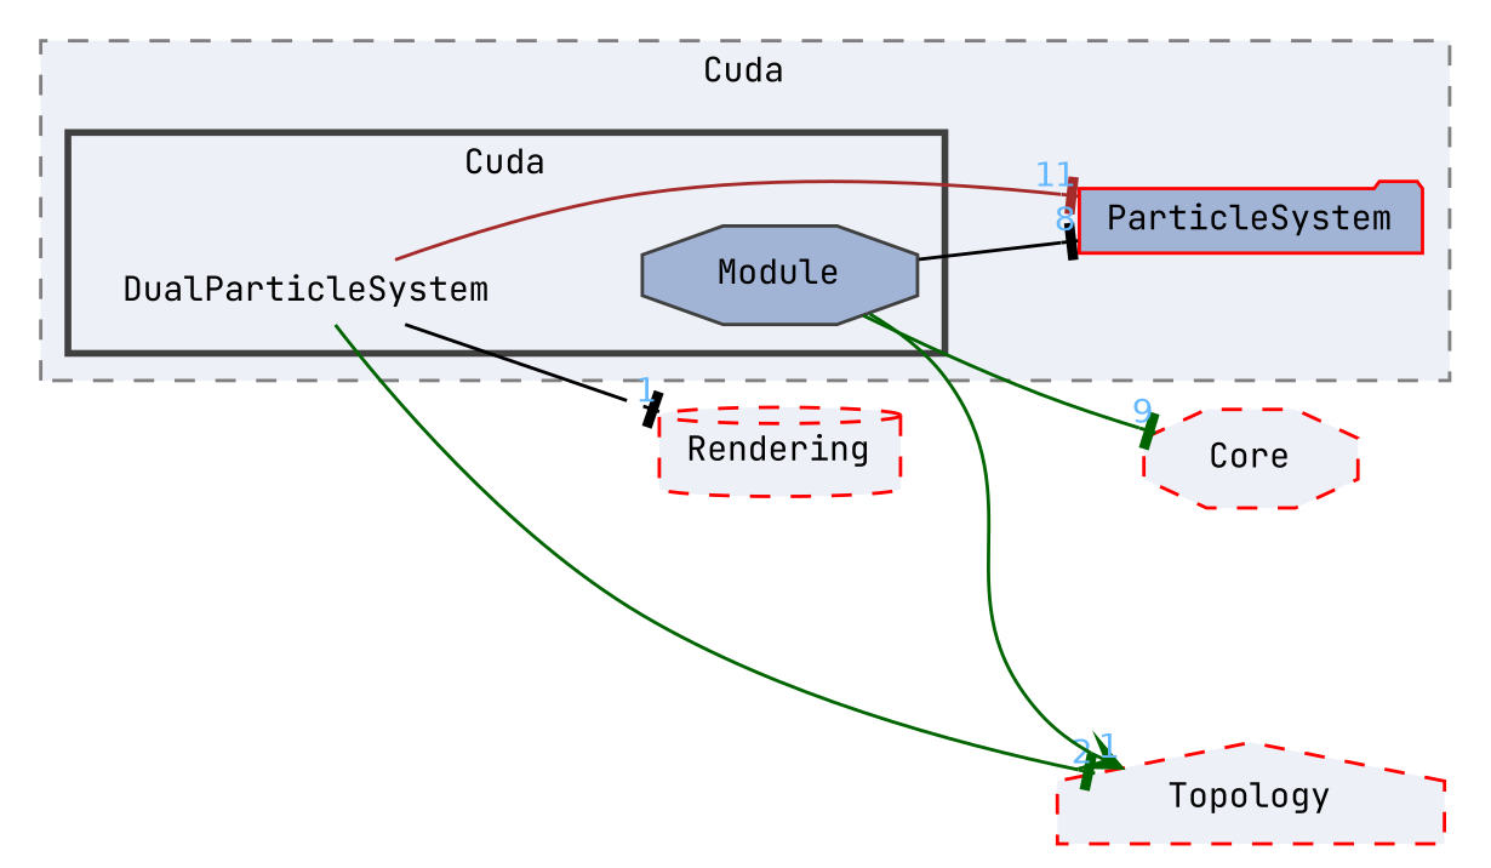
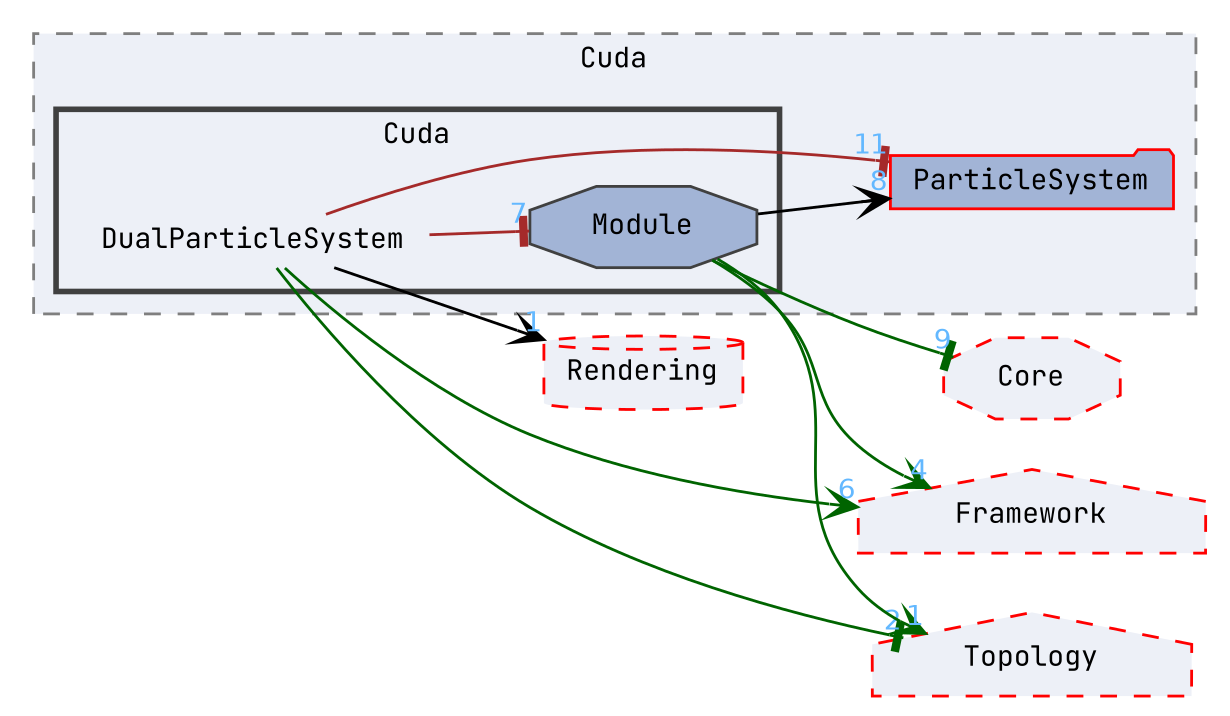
  digraph {
    compound=true
    rankdir=LR
    fontname="JetBrains Mono"
    node [fontname="JetBrains Mono" fontsize=10 shape=octagon color=red fillcolor="#edf0f7" style="filled,dashed"]
    edge [color=darkgreen fontcolor=steelblue1 fontname="JetBrains Mono" fontsize=10 headlabel=1 labeldistance=1.5 labelfontname=Helvetica labelfontsize=10 arrowhead=tee]
    n1 [height=0.2 label=DualParticleSystem shape=plaintext width=0.4 color="" fillcolor="" style=""]
    n2 [color=grey25 fillcolor="#a2b4d6" height=0.2 label=Module style=filled width=0.4]
    n3 [fillcolor="#a2b4d6" height=0.2 label=ParticleSystem shape=folder style=filled width=0.4]
+   n4 [height=0.2 label=Framework shape=house width=0.4]
    n5 [height=0.2 label=Rendering shape=cylinder width=0.4]
    n6 [height=0.2 label=Topology shape=house width=0.4]
    n7 [height=0.2 label=Core width=0.4]
    subgraph cluster_1 {
      bgcolor="#edf0f7"
      fontsize=10
      label=Cuda
      pencolor=grey50
      style="filled,dashed"
      n3
      subgraph cluster_2 {
        bgcolor="#edf0f7"
        fontsize=10
        pencolor=grey25
        style="filled,bold"
        n1
        n2
      }
    }
+   n1 -> n2 [color=brown headlabel=7]
    n1 -> n3 [color=brown headlabel=11]
-   n1 -> n5 [color=black]
+   n1 -> n4 [headlabel=6 arrowhead=vee]
+   n1 -> n5 [color=black arrowhead=vee]
    n1 -> n6 [headlabel=2]
-   n2 -> n3 [color=black headlabel=8]
+   n2 -> n3 [color=black headlabel=8 arrowhead=vee]
+   n2 -> n4 [headlabel=4 arrowhead=vee]
    n2 -> n6 [arrowhead=vee]
    n2 -> n7 [headlabel=9]
  }
